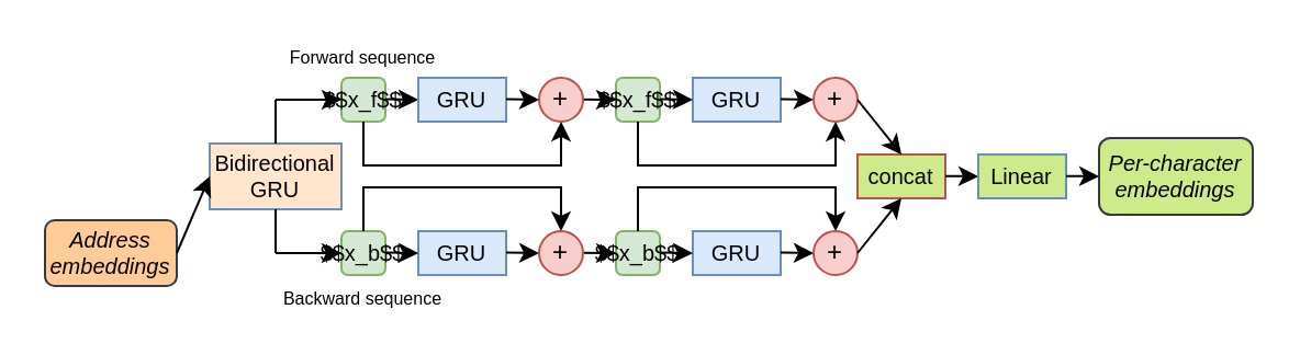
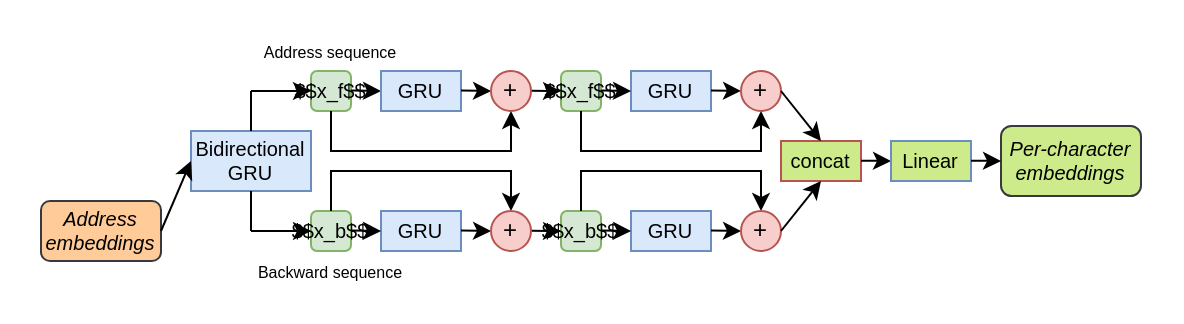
  <mxCell id="0" />
  <mxCell id="1" parent="0" />
  <mxCell id="2" value="&lt;div&gt;&lt;i&gt;Address&lt;/i&gt;&lt;/div&gt;&lt;div&gt;&lt;i&gt;embeddings&lt;br&gt;&lt;/i&gt;&lt;/div&gt;" style="rounded=1;whiteSpace=wrap;html=1;fontSize=10;glass=0;fillColor=#ffcc99;strokeColor=#36393d;" vertex="1" parent="1"><mxGeometry x="20" y="100" width="60" height="30" as="geometry" /></mxCell>
- <mxCell id="3" value="&lt;font style=&quot;font-size: 10px;&quot;&gt;Bidirectional GRU&lt;/font&gt;" style="rounded=0;whiteSpace=wrap;html=1;fontSize=10;fillColor=#ffe6cc;strokeColor=#6c8ebf;" vertex="1" parent="1"><mxGeometry x="95" y="65" width="60" height="30" as="geometry" /></mxCell>
+ <mxCell id="3" value="&lt;font style=&quot;font-size: 10px;&quot;&gt;Bidirectional GRU&lt;/font&gt;" style="rounded=0;whiteSpace=wrap;html=1;fontSize=10;fillColor=#dae8fc;strokeColor=#6c8ebf;" vertex="1" parent="1"><mxGeometry x="95" y="65" width="60" height="30" as="geometry" /></mxCell>
  <mxCell id="4" value="" style="endArrow=classic;html=1;rounded=0;exitX=1;exitY=0.5;exitDx=0;exitDy=0;" edge="1" parent="1" source="2"><mxGeometry width="50" height="50" relative="1" as="geometry"><mxPoint x="130" y="135" as="sourcePoint" /><mxPoint x="95" y="80" as="targetPoint" /></mxGeometry></mxCell>
  <mxCell id="5" value="" style="endArrow=none;html=1;rounded=0;entryX=0.75;entryY=1;entryDx=0;entryDy=0;" edge="1" parent="1"><mxGeometry width="50" height="50" relative="1" as="geometry"><mxPoint x="125" y="115" as="sourcePoint" /><mxPoint x="125" y="95" as="targetPoint" /></mxGeometry></mxCell>
  <mxCell id="6" value="" style="endArrow=classic;html=1;rounded=0;entryX=0;entryY=0.5;entryDx=0;entryDy=0;" edge="1" parent="1" target="10"><mxGeometry width="50" height="50" relative="1" as="geometry"><mxPoint x="125" y="115" as="sourcePoint" /><mxPoint x="165" y="115" as="targetPoint" /></mxGeometry></mxCell>
  <mxCell id="7" value="" style="endArrow=none;html=1;rounded=0;" edge="1" parent="1"><mxGeometry width="50" height="50" relative="1" as="geometry"><mxPoint x="125" y="65" as="sourcePoint" /><mxPoint x="125" y="45" as="targetPoint" /></mxGeometry></mxCell>
  <mxCell id="8" value="" style="endArrow=classic;html=1;rounded=0;entryX=0;entryY=0.5;entryDx=0;entryDy=0;" edge="1" parent="1" target="9"><mxGeometry width="50" height="50" relative="1" as="geometry"><mxPoint x="125" y="45" as="sourcePoint" /><mxPoint x="165" y="45" as="targetPoint" /></mxGeometry></mxCell>
  <mxCell id="9" value="&lt;div&gt;$$x_f$$&lt;/div&gt;" style="rounded=1;whiteSpace=wrap;html=1;fontSize=10;fillColor=#d5e8d4;strokeColor=#82b366;" vertex="1" parent="1"><mxGeometry x="155" y="35" width="20" height="20" as="geometry" /></mxCell>
  <mxCell id="10" value="&lt;div&gt;$$x_b$$&lt;/div&gt;" style="rounded=1;whiteSpace=wrap;html=1;fontSize=10;fillColor=#d5e8d4;strokeColor=#82b366;" vertex="1" parent="1"><mxGeometry x="155" y="105" width="20" height="20" as="geometry" /></mxCell>
  <mxCell id="11" value="" style="endArrow=classic;html=1;rounded=0;" edge="1" parent="1"><mxGeometry width="50" height="50" relative="1" as="geometry"><mxPoint x="175" y="44.8" as="sourcePoint" /><mxPoint x="190" y="45" as="targetPoint" /></mxGeometry></mxCell>
  <mxCell id="12" value="&lt;div&gt;GRU&lt;/div&gt;" style="rounded=0;whiteSpace=wrap;html=1;fontSize=10;fillColor=#dae8fc;strokeColor=#6c8ebf;" vertex="1" parent="1"><mxGeometry x="190" y="35" width="40" height="20" as="geometry" /></mxCell>
  <mxCell id="13" value="&lt;div&gt;GRU&lt;/div&gt;" style="rounded=0;whiteSpace=wrap;html=1;fontSize=10;fillColor=#dae8fc;strokeColor=#6c8ebf;" vertex="1" parent="1"><mxGeometry x="190" y="105" width="40" height="20" as="geometry" /></mxCell>
  <mxCell id="14" value="" style="endArrow=classic;html=1;rounded=0;" edge="1" parent="1"><mxGeometry width="50" height="50" relative="1" as="geometry"><mxPoint x="175" y="114.8" as="sourcePoint" /><mxPoint x="190" y="115" as="targetPoint" /></mxGeometry></mxCell>
  <mxCell id="15" value="" style="endArrow=classic;html=1;rounded=0;" edge="1" parent="1"><mxGeometry width="50" height="50" relative="1" as="geometry"><mxPoint x="230" y="114.8" as="sourcePoint" /><mxPoint x="245" y="115" as="targetPoint" /></mxGeometry></mxCell>
  <mxCell id="16" value="" style="endArrow=classic;html=1;rounded=0;exitX=0.5;exitY=0;exitDx=0;exitDy=0;entryX=0.5;entryY=0;entryDx=0;entryDy=0;" edge="1" parent="1" source="10" target="31"><mxGeometry width="50" height="50" relative="1" as="geometry"><mxPoint x="235" y="105" as="sourcePoint" /><mxPoint x="265" y="125" as="targetPoint" /><Array as="points"><mxPoint x="165" y="85" /><mxPoint x="255" y="85" /></Array></mxGeometry></mxCell>
  <mxCell id="17" value="" style="endArrow=classic;html=1;rounded=0;" edge="1" parent="1"><mxGeometry width="50" height="50" relative="1" as="geometry"><mxPoint x="265" y="114.89" as="sourcePoint" /><mxPoint x="280" y="115.09" as="targetPoint" /></mxGeometry></mxCell>
  <mxCell id="18" value="&lt;div&gt;$$x_b$$&lt;/div&gt;" style="rounded=1;whiteSpace=wrap;html=1;fontSize=10;fillColor=#d5e8d4;strokeColor=#82b366;" vertex="1" parent="1"><mxGeometry x="280" y="105" width="20" height="20" as="geometry" /></mxCell>
  <mxCell id="19" value="&lt;div&gt;GRU&lt;/div&gt;" style="rounded=0;whiteSpace=wrap;html=1;fontSize=10;fillColor=#dae8fc;strokeColor=#6c8ebf;" vertex="1" parent="1"><mxGeometry x="315" y="105" width="40" height="20" as="geometry" /></mxCell>
  <mxCell id="20" value="" style="endArrow=classic;html=1;rounded=0;" edge="1" parent="1"><mxGeometry width="50" height="50" relative="1" as="geometry"><mxPoint x="300" y="114.8" as="sourcePoint" /><mxPoint x="315" y="115" as="targetPoint" /></mxGeometry></mxCell>
  <mxCell id="21" value="" style="endArrow=classic;html=1;rounded=0;" edge="1" parent="1"><mxGeometry width="50" height="50" relative="1" as="geometry"><mxPoint x="355" y="114.8" as="sourcePoint" /><mxPoint x="370" y="115" as="targetPoint" /></mxGeometry></mxCell>
  <mxCell id="22" value="" style="endArrow=classic;html=1;rounded=0;exitX=0.5;exitY=0;exitDx=0;exitDy=0;entryX=0.5;entryY=0;entryDx=0;entryDy=0;" edge="1" parent="1" source="18" target="34"><mxGeometry width="50" height="50" relative="1" as="geometry"><mxPoint x="360" y="105" as="sourcePoint" /><mxPoint x="390" y="125" as="targetPoint" /><Array as="points"><mxPoint x="290" y="85" /><mxPoint x="380" y="85" /></Array></mxGeometry></mxCell>
  <mxCell id="23" value="" style="endArrow=classic;html=1;rounded=0;" edge="1" parent="1"><mxGeometry width="50" height="50" relative="1" as="geometry"><mxPoint x="230" y="44.8" as="sourcePoint" /><mxPoint x="245" y="45" as="targetPoint" /></mxGeometry></mxCell>
  <mxCell id="24" value="" style="endArrow=classic;html=1;rounded=0;exitX=0.5;exitY=1;exitDx=0;exitDy=0;entryX=0.5;entryY=1;entryDx=0;entryDy=0;" edge="1" parent="1" target="32"><mxGeometry width="50" height="50" relative="1" as="geometry"><mxPoint x="165" y="55" as="sourcePoint" /><mxPoint x="265" y="55" as="targetPoint" /><Array as="points"><mxPoint x="165" y="75" /><mxPoint x="255" y="75" /></Array></mxGeometry></mxCell>
  <mxCell id="25" value="" style="endArrow=classic;html=1;rounded=0;" edge="1" parent="1"><mxGeometry width="50" height="50" relative="1" as="geometry"><mxPoint x="265" y="44.89" as="sourcePoint" /><mxPoint x="280" y="45.09" as="targetPoint" /></mxGeometry></mxCell>
  <mxCell id="26" value="&lt;div&gt;$$x_f$$&lt;/div&gt;" style="rounded=1;whiteSpace=wrap;html=1;fontSize=10;fillColor=#d5e8d4;strokeColor=#82b366;" vertex="1" parent="1"><mxGeometry x="280" y="35" width="20" height="20" as="geometry" /></mxCell>
  <mxCell id="27" value="&lt;div&gt;GRU&lt;/div&gt;" style="rounded=0;whiteSpace=wrap;html=1;fontSize=10;fillColor=#dae8fc;strokeColor=#6c8ebf;" vertex="1" parent="1"><mxGeometry x="315" y="35" width="40" height="20" as="geometry" /></mxCell>
  <mxCell id="28" value="" style="endArrow=classic;html=1;rounded=0;" edge="1" parent="1"><mxGeometry width="50" height="50" relative="1" as="geometry"><mxPoint x="300" y="44.8" as="sourcePoint" /><mxPoint x="315" y="45" as="targetPoint" /></mxGeometry></mxCell>
  <mxCell id="29" value="" style="endArrow=classic;html=1;rounded=0;" edge="1" parent="1"><mxGeometry width="50" height="50" relative="1" as="geometry"><mxPoint x="355" y="44.76" as="sourcePoint" /><mxPoint x="370" y="45" as="targetPoint" /></mxGeometry></mxCell>
  <mxCell id="30" value="" style="endArrow=classic;html=1;rounded=0;exitX=0.5;exitY=1;exitDx=0;exitDy=0;entryX=0.5;entryY=1;entryDx=0;entryDy=0;" edge="1" parent="1" source="26" target="33"><mxGeometry width="50" height="50" relative="1" as="geometry"><mxPoint x="360" y="35" as="sourcePoint" /><mxPoint x="390" y="55" as="targetPoint" /><Array as="points"><mxPoint x="290" y="75" /><mxPoint x="380" y="75" /></Array></mxGeometry></mxCell>
  <mxCell id="31" value="+" style="ellipse;whiteSpace=wrap;html=1;aspect=fixed;fillColor=#f8cecc;strokeColor=#b85450;" vertex="1" parent="1"><mxGeometry x="245" y="105" width="20" height="20" as="geometry" /></mxCell>
  <mxCell id="32" value="+" style="ellipse;whiteSpace=wrap;html=1;aspect=fixed;fillColor=#f8cecc;strokeColor=#b85450;" vertex="1" parent="1"><mxGeometry x="245" y="35" width="20" height="20" as="geometry" /></mxCell>
  <mxCell id="33" value="+" style="ellipse;whiteSpace=wrap;html=1;aspect=fixed;fillColor=#f8cecc;strokeColor=#b85450;" vertex="1" parent="1"><mxGeometry x="370" y="35" width="20" height="20" as="geometry" /></mxCell>
  <mxCell id="34" value="+" style="ellipse;whiteSpace=wrap;html=1;aspect=fixed;fillColor=#f8cecc;strokeColor=#b85450;" vertex="1" parent="1"><mxGeometry x="370" y="105" width="20" height="20" as="geometry" /></mxCell>
  <mxCell id="35" value="concat" style="rounded=0;whiteSpace=wrap;html=1;fontSize=10;fillColor=#cdeb8b;strokeColor=#b85450;" vertex="1" parent="1"><mxGeometry x="390" y="70" width="40" height="20" as="geometry" /></mxCell>
  <mxCell id="36" value="" style="endArrow=classic;html=1;rounded=0;entryX=0.5;entryY=1;entryDx=0;entryDy=0;exitX=1;exitY=0.5;exitDx=0;exitDy=0;" edge="1" parent="1" source="34" target="35"><mxGeometry width="50" height="50" relative="1" as="geometry"><mxPoint x="400" y="115" as="sourcePoint" /><mxPoint x="450" y="65" as="targetPoint" /></mxGeometry></mxCell>
  <mxCell id="37" value="" style="endArrow=classic;html=1;rounded=0;exitX=1;exitY=0.5;exitDx=0;exitDy=0;entryX=0.5;entryY=0;entryDx=0;entryDy=0;" edge="1" parent="1" source="33" target="35"><mxGeometry width="50" height="50" relative="1" as="geometry"><mxPoint x="390" y="125" as="sourcePoint" /><mxPoint x="430" y="70" as="targetPoint" /></mxGeometry></mxCell>
  <mxCell id="38" value="" style="endArrow=classic;html=1;rounded=0;" edge="1" parent="1"><mxGeometry width="50" height="50" relative="1" as="geometry"><mxPoint x="430" y="79.83" as="sourcePoint" /><mxPoint x="445" y="80" as="targetPoint" /></mxGeometry></mxCell>
  <mxCell id="39" value="Linear" style="rounded=0;whiteSpace=wrap;html=1;fontSize=10;fillColor=#cdeb8b;strokeColor=#6c8ebf;" vertex="1" parent="1"><mxGeometry x="445" y="70" width="40" height="20" as="geometry" /></mxCell>
  <mxCell id="40" value="&lt;div&gt;&lt;i&gt;Per-character&lt;/i&gt;&lt;/div&gt;&lt;div&gt;&lt;i&gt;embeddings&lt;br&gt;&lt;/i&gt;&lt;/div&gt;" style="rounded=1;whiteSpace=wrap;html=1;fontSize=10;fillColor=#cdeb8b;strokeColor=#36393d;" vertex="1" parent="1"><mxGeometry x="500" y="62.5" width="70" height="35" as="geometry" /></mxCell>
  <mxCell id="41" value="" style="endArrow=classic;html=1;rounded=0;" edge="1" parent="1"><mxGeometry width="50" height="50" relative="1" as="geometry"><mxPoint x="485" y="79.83" as="sourcePoint" /><mxPoint x="500" y="80" as="targetPoint" /></mxGeometry></mxCell>
- <mxCell id="42" value="&lt;font style=&quot;font-size: 8px;&quot;&gt;Forward sequence&lt;br&gt;&lt;/font&gt;" style="text;html=1;strokeColor=none;fillColor=none;align=center;verticalAlign=middle;whiteSpace=wrap;rounded=0;" vertex="1" parent="1"><mxGeometry x="125" y="20" width="80" height="10" as="geometry" /></mxCell>
+ <mxCell id="42" value="&lt;font style=&quot;font-size: 8px;&quot;&gt;Address sequence&lt;br&gt;&lt;/font&gt;" style="text;html=1;strokeColor=none;fillColor=none;align=center;verticalAlign=middle;whiteSpace=wrap;rounded=0;" vertex="1" parent="1"><mxGeometry x="125" y="20" width="80" height="10" as="geometry" /></mxCell>
  <mxCell id="43" value="&lt;font style=&quot;font-size: 8px;&quot;&gt;Backward sequence&lt;br&gt;&lt;/font&gt;" style="text;html=1;strokeColor=none;fillColor=none;align=center;verticalAlign=middle;whiteSpace=wrap;rounded=0;" vertex="1" parent="1"><mxGeometry x="125" y="130" width="80" height="10" as="geometry" /></mxCell>
